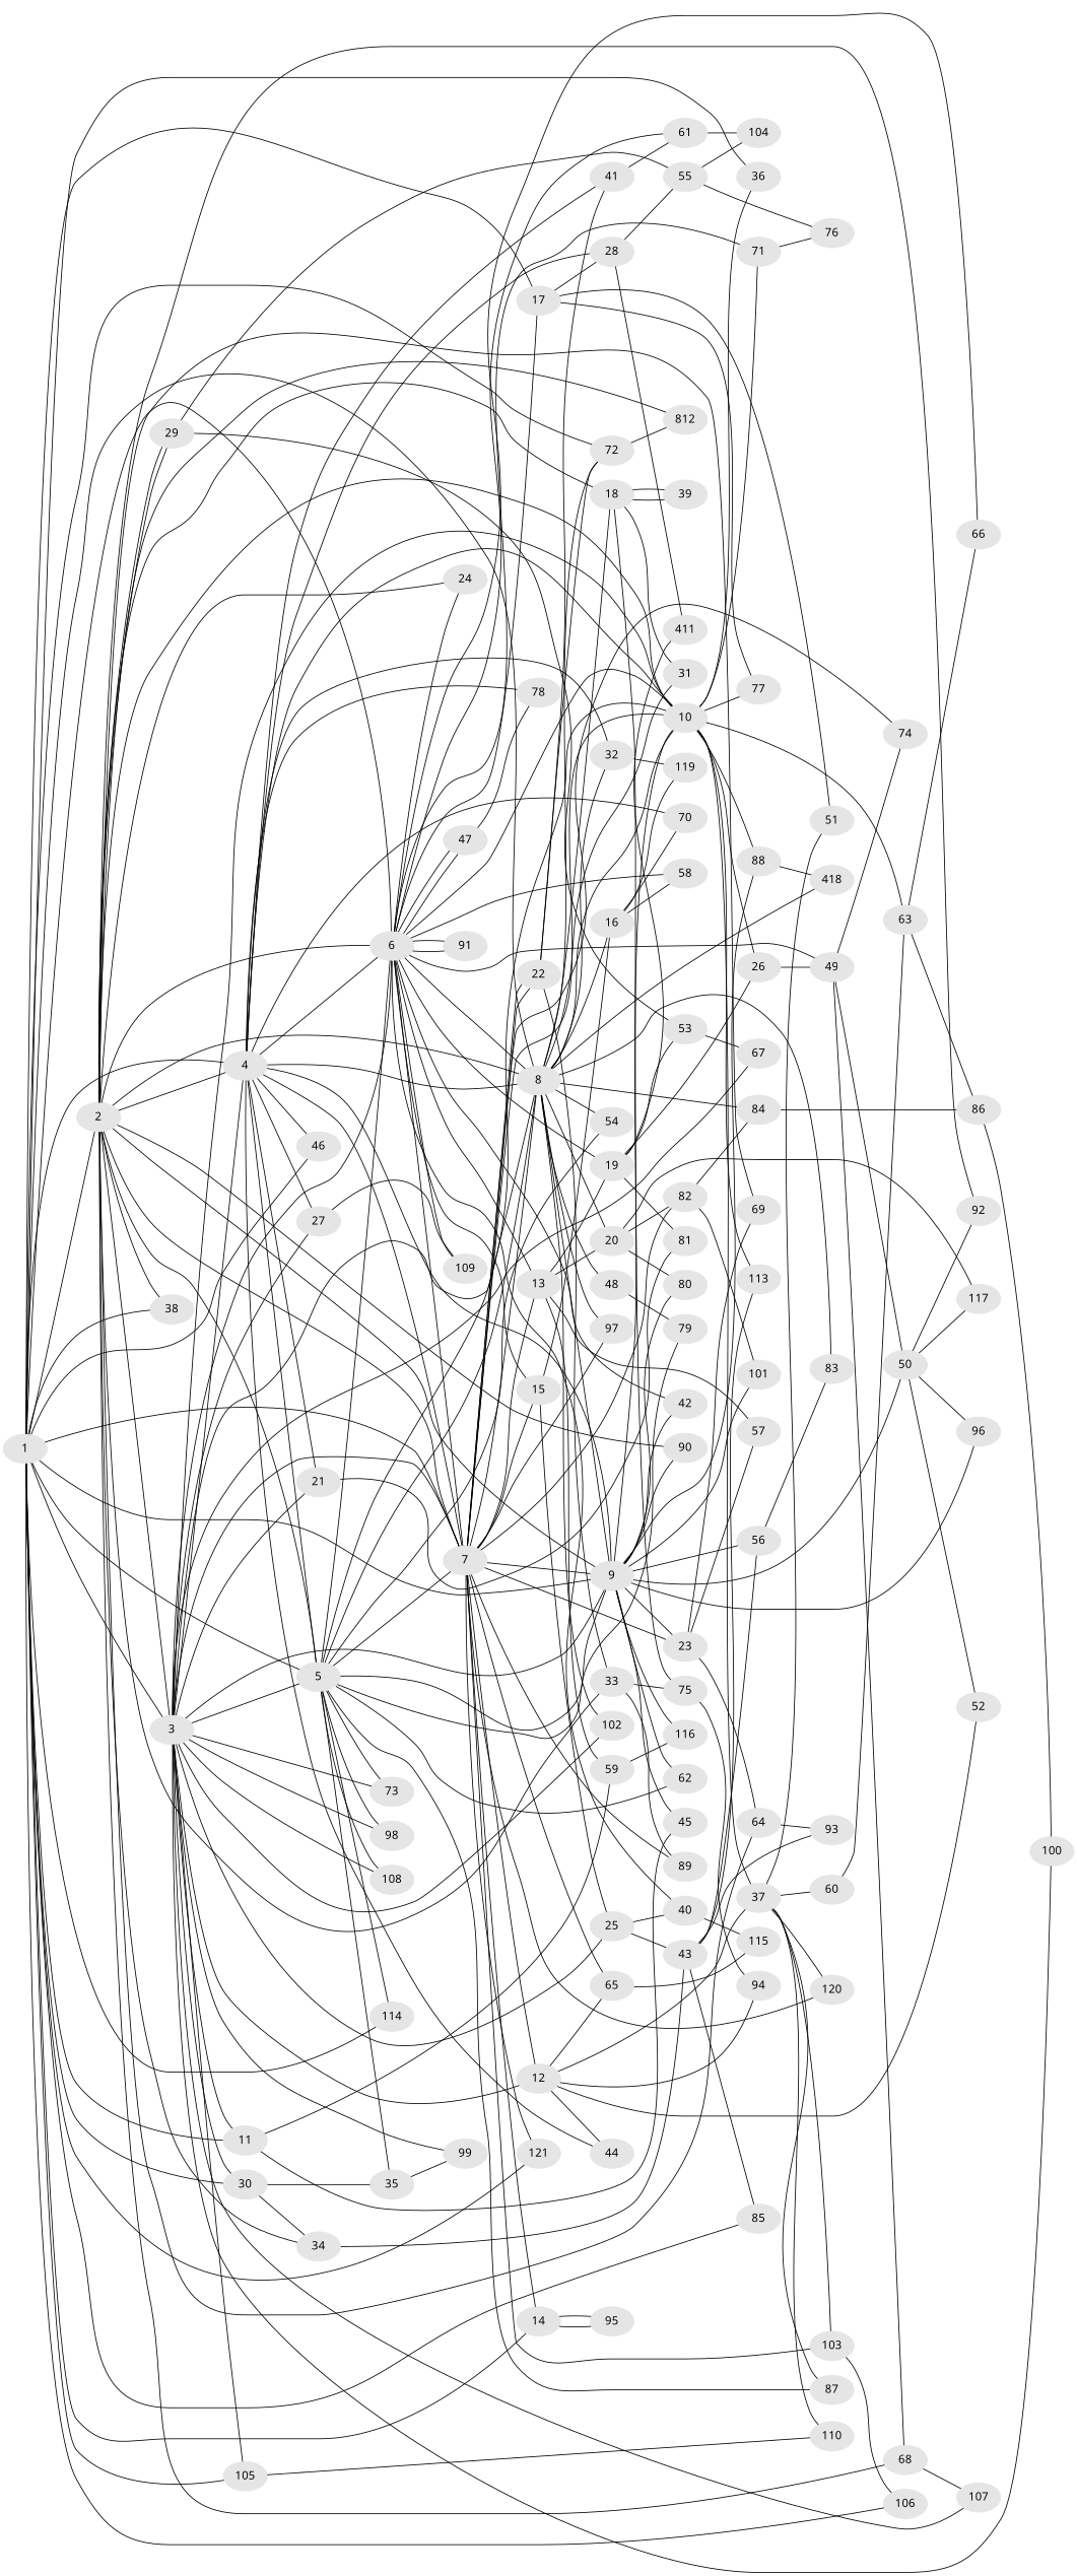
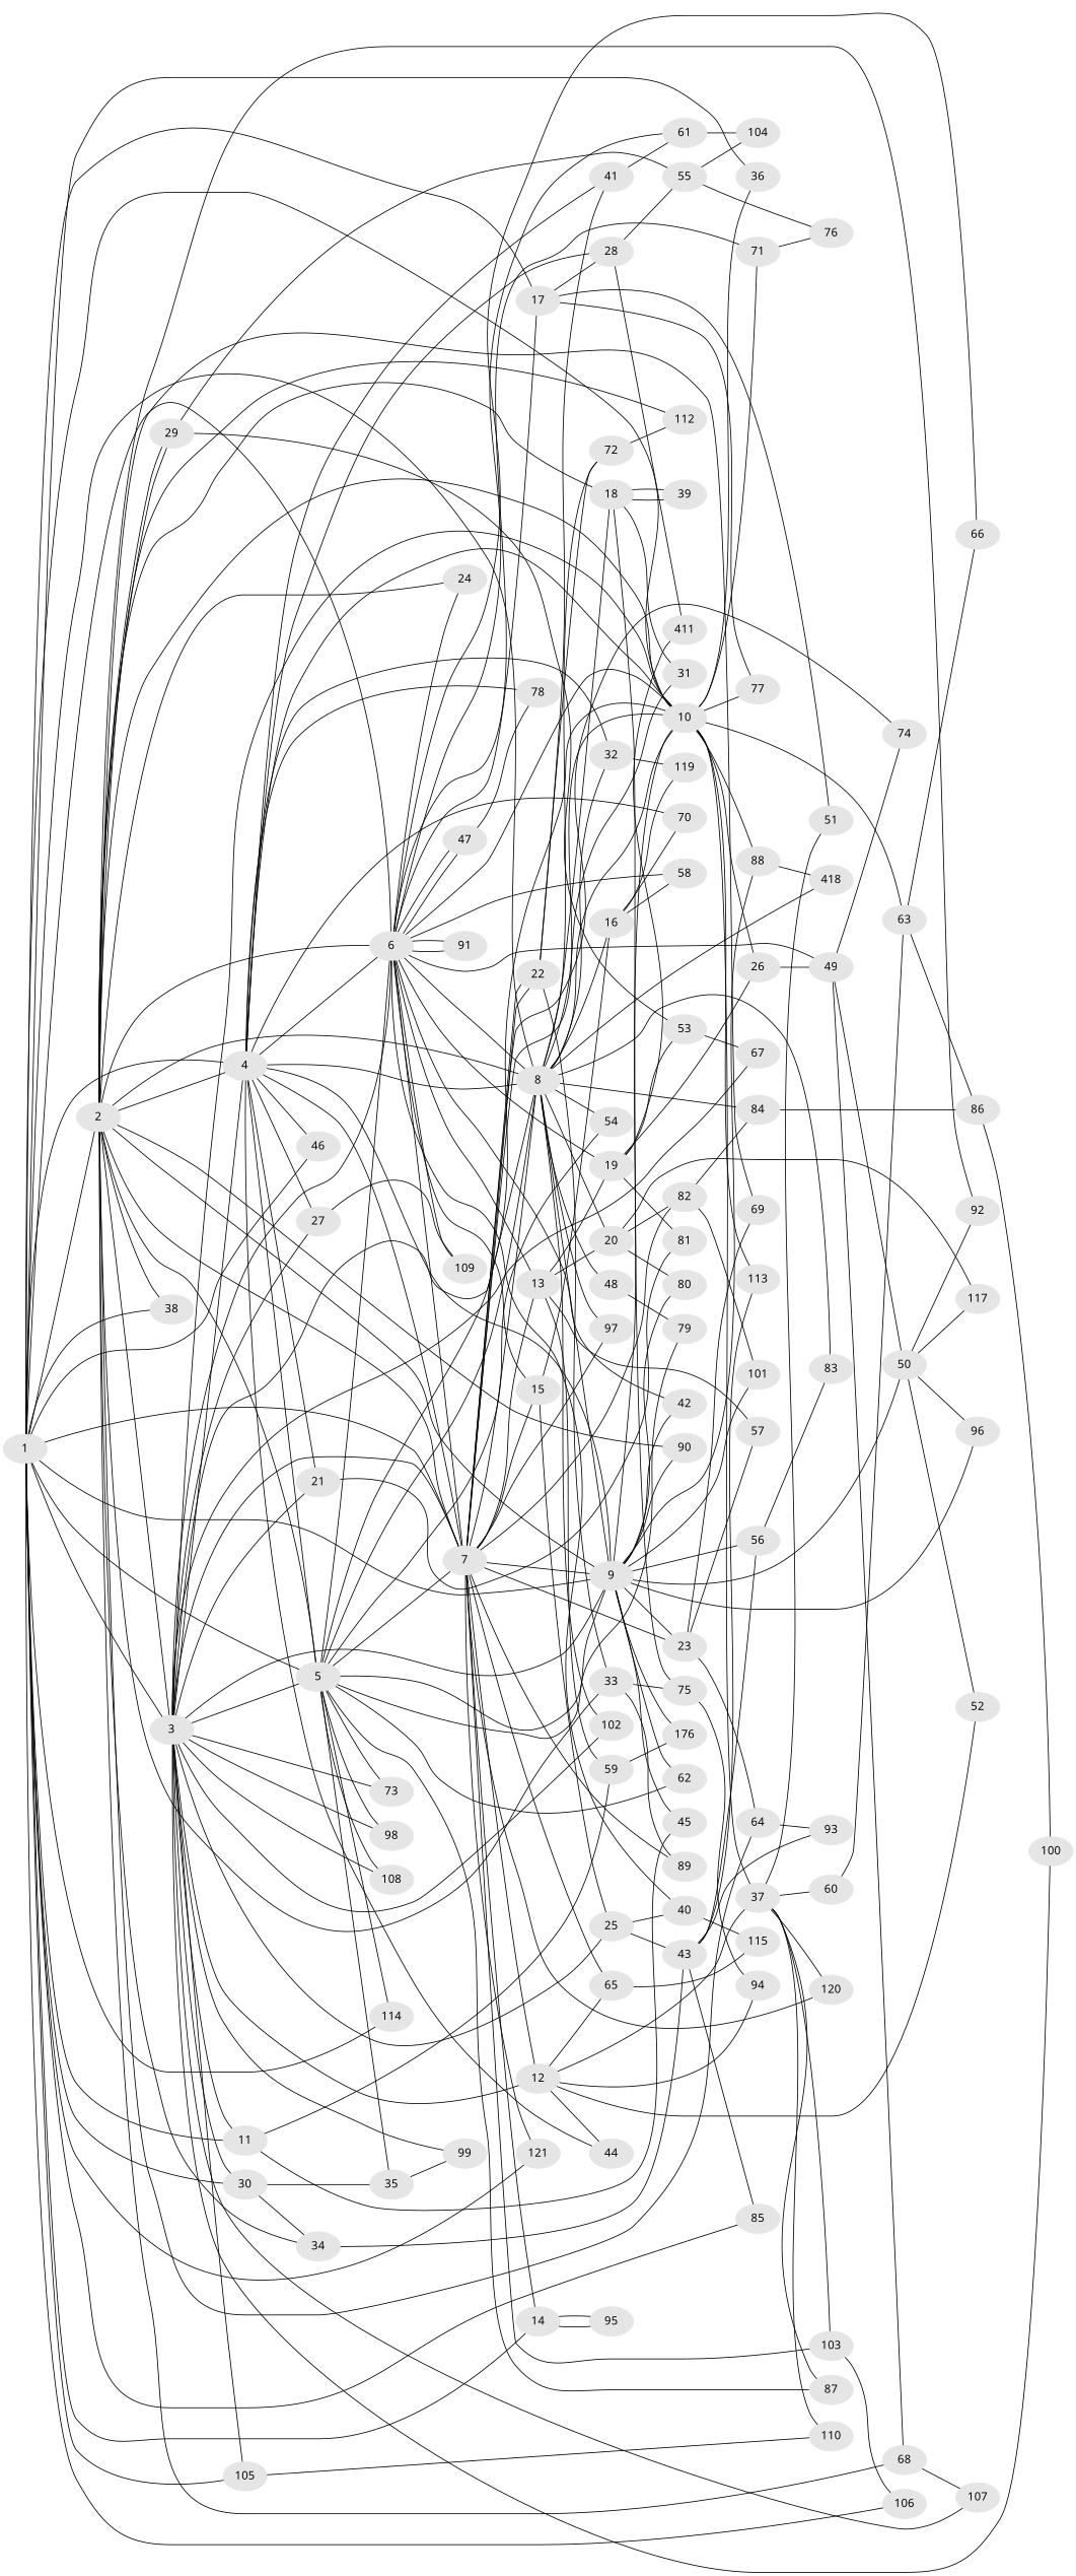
  graph {
    fontname="Noto Sans"
    rankdir=LR
    node [color=gray90 fontname="Noto Sans" style=filled]
    edge [fontname="Noto Sans"]
    1
    2
    3
    4
    5
    6
    7
    8
    9
    10
    11
    14
    17
    30
    36
    38
    46
    85
    105
    106
    114
    121
    18
    24
    29
    33
    34
    64
    68
    69
    90
    92
-   112 [label=812]
+   112
    12
    21
    25
    27
    67
    73
    98
    99
    100
    102
    107
    108
    28
    32
    41
    44
    70
    78
    35
    54
    62
    79
    87
    13
    15
    19
    40
    42
    47
    49
    58
    61
    66
    71
    91
    109
    22
    23
    65
    74
    82
    89
    97
    103
    120
    48
    16
    20
    31
    72
    83
    84
    n86 [label=418]
    45
    50
    56
    80
    88
    96
    101
-   116
+   116 [label=176]
    26
    37
    63
    77
    113
    59
    95
    51
    110
    39
    75
    53
    55
    43
    93
    52
    94
    81
    n113 [label=411]
    119
    57
    115
    104
    76
    117
    86
    60
    1 -- 2
    1 -- 3
    1 -- 4
    1 -- 5
    1 -- 6
    1 -- 7
    1 -- 8
    1 -- 9
-   1 -- 72
+   1 -- 10
    1 -- 11
    1 -- 14
    1 -- 17
    1 -- 30
    1 -- 36
    1 -- 38
    1 -- 46
    1 -- 85
    1 -- 105
    1 -- 106
    1 -- 114
    1 -- 121
    2 -- 3
    2 -- 4
    2 -- 5
    2 -- 6
    2 -- 7
    2 -- 8
    2 -- 9
    2 -- 10
    2 -- 38
    2 -- 18
    2 -- 24
    2 -- 29
    2 -- 29
    2 -- 33
    2 -- 34
    2 -- 64
    2 -- 68
    2 -- 69
    2 -- 90
    2 -- 92
    2 -- 112
    3 -- 4
    3 -- 5
    3 -- 6
    3 -- 7
    3 -- 8
    3 -- 9
    3 -- 10
    3 -- 11
    3 -- 30
    3 -- 105
    3 -- 12
    3 -- 21
    3 -- 25
    3 -- 27
    3 -- 67
    3 -- 73
    3 -- 98
    3 -- 99
    3 -- 100
    3 -- 102
    3 -- 107
    3 -- 108
    4 -- 5
    4 -- 6
    4 -- 7
    4 -- 8
    4 -- 9
    4 -- 10
    4 -- 46
    4 -- 21
    4 -- 27
    4 -- 28
    4 -- 32
    4 -- 41
    4 -- 44
    4 -- 70
    4 -- 78
    5 -- 6
    5 -- 7
    5 -- 8
    5 -- 9
    5 -- 10
    5 -- 114
    5 -- 73
    5 -- 98
    5 -- 108
    5 -- 35
    5 -- 54
    5 -- 62
    5 -- 79
    5 -- 87
    6 -- 7
    6 -- 8
    6 -- 10
    6 -- 17
    6 -- 24
    6 -- 13
    6 -- 15
    6 -- 19
    6 -- 40
    6 -- 42
    6 -- 47
    6 -- 47
    6 -- 49
    6 -- 58
    6 -- 61
    6 -- 66
    6 -- 71
    6 -- 91
    6 -- 91
    6 -- 109
    7 -- 8
    7 -- 9
    7 -- 10
    7 -- 14
    7 -- 121
    7 -- 12
    7 -- 13
    7 -- 15
    7 -- 22
    7 -- 22
    7 -- 23
    7 -- 65
    7 -- 74
    7 -- 82
    7 -- 89
    7 -- 97
    7 -- 103
    7 -- 120
    8 -- 9
    8 -- 10
    8 -- 18
    8 -- 102
    8 -- 32
    8 -- 54
    8 -- 97
    8 -- 48
    8 -- 16
    8 -- 20
    8 -- 31
    8 -- 72
    8 -- 83
    8 -- 84
    8 -- n86
    9 -- 10
    9 -- 90
    9 -- 62
    9 -- 42
    9 -- 23
    9 -- 45
    9 -- 50
    9 -- 56
    9 -- 80
    9 -- 88
    9 -- 96
    9 -- 101
    9 -- 116
    10 -- 36
    10 -- 71
    10 -- 88
    10 -- 26
    10 -- 37
    10 -- 63
    10 -- 77
    10 -- 113
    11 -- 45
    11 -- 59
    14 -- 95
    14 -- 95
    17 -- 28
    17 -- 77
    17 -- 51
    30 -- 34
    30 -- 35
    105 -- 110
    18 -- 31
    18 -- 39
    18 -- 39
    18 -- 75
    29 -- 53
    29 -- 55
    33 -- 89
    33 -- 75
    34 -- 43
    64 -- 93
    68 -- 107
    12 -- 44
    12 -- 65
    12 -- 37
    12 -- 52
    12 -- 94
    21 -- 81
    25 -- 40
    25 -- 43
    27 -- 109
    28 -- 55
    28 -- n113
    32 -- 119
    41 -- 61
    35 -- 99
    13 -- 19
    13 -- 20
    13 -- 59
    13 -- 57
    15 -- 25
    15 -- 16
    19 -- 26
    19 -- 53
    19 -- 81
    19 -- n113
    40 -- 115
    47 -- 78
    49 -- 68
    49 -- 74
    49 -- 50
    61 -- 104
    71 -- 76
    22 -- 33
    22 -- 41
    22 -- 72
    23 -- 64
    23 -- 69
    23 -- 57
    65 -- 115
    82 -- 84
    82 -- 101
    103 -- 106
    48 -- 79
    16 -- 70
    16 -- 58
    16 -- 119
    20 -- 82
    20 -- 80
    20 -- 117
    72 -- 112
    84 -- 86
    50 -- 92
    50 -- 96
    50 -- 52
    50 -- 117
    56 -- 83
    88 -- n86
    26 -- 49
    37 -- 87
    37 -- 103
    37 -- 120
    37 -- 51
    37 -- 110
    37 -- 60
    63 -- 66
    63 -- 86
    59 -- 116
    75 -- 94
    53 -- 67
    55 -- 104
    55 -- 76
    43 -- 85
    43 -- 56
    43 -- 113
    43 -- 93
    86 -- 100
    60 -- 63
  }
